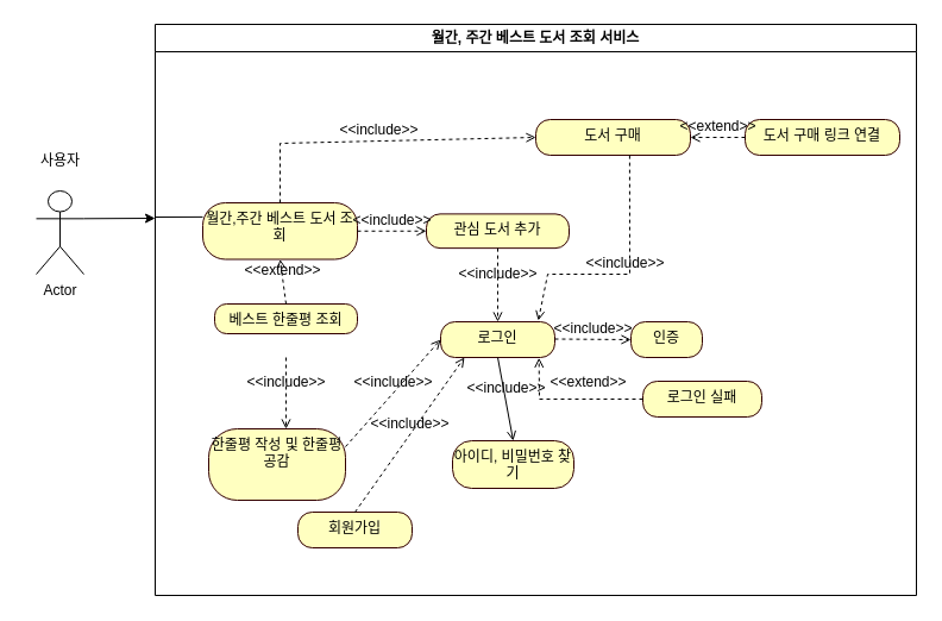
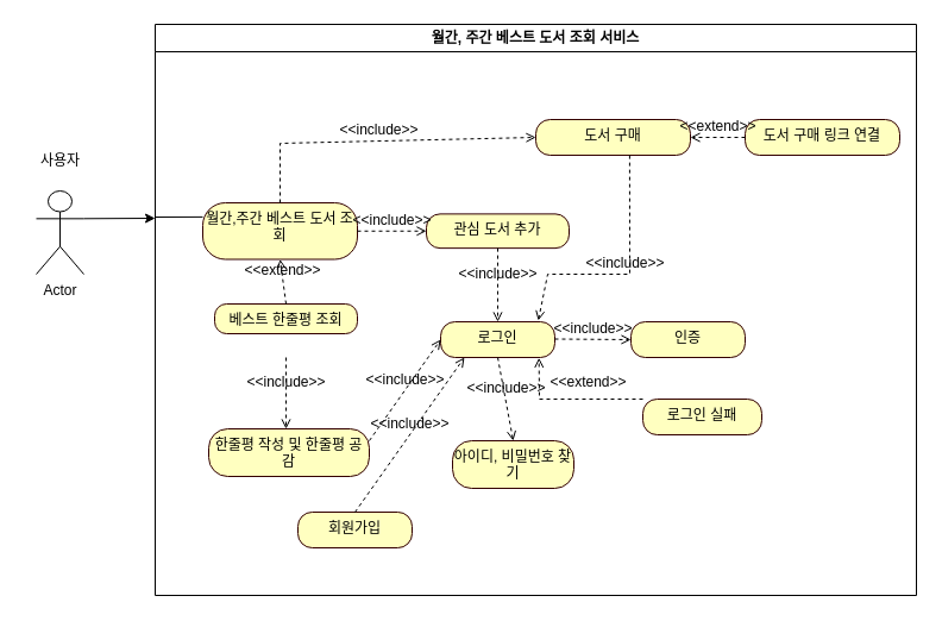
  <mxCell id="0" />
  <mxCell id="1" parent="0" />
  <mxCell id="2" value="Actor" style="shape=umlActor;verticalLabelPosition=bottom;verticalAlign=top;html=1;outlineConnect=0;" vertex="1" parent="1"><mxGeometry x="30" y="160" width="40" height="70" as="geometry" /></mxCell>
  <mxCell id="3" value="월간, 주간 베스트 도서 조회 서비스" style="swimlane;whiteSpace=wrap;html=1;startSize=23;" vertex="1" parent="1"><mxGeometry x="130" y="20" width="640" height="480" as="geometry" /></mxCell>
  <mxCell id="4" value="월간,주간 베스트 도서 조회" style="rounded=1;whiteSpace=wrap;html=1;arcSize=40;fontColor=#000000;fillColor=#ffffc0;strokeColor=#330000;align=center;verticalAlign=top;fontFamily=Helvetica;fontSize=12;" vertex="1" parent="3"><mxGeometry x="40" y="150" width="130" height="47.5" as="geometry" /></mxCell>
  <mxCell id="5" value="로그인" style="whiteSpace=wrap;html=1;verticalAlign=top;fillColor=#ffffc0;strokeColor=#330000;fontColor=#000000;rounded=1;arcSize=40;" vertex="1" parent="3"><mxGeometry x="240" y="250" width="96" height="30" as="geometry" /></mxCell>
- <mxCell id="6" value="인증" style="whiteSpace=wrap;html=1;verticalAlign=top;fillColor=#ffffc0;strokeColor=#330000;fontColor=#000000;rounded=1;arcSize=40;" vertex="1" parent="3"><mxGeometry x="400" y="250" width="60" height="30" as="geometry" /></mxCell>
- <mxCell id="7" value="로그인 실패" style="whiteSpace=wrap;html=1;verticalAlign=top;fillColor=#ffffc0;strokeColor=#330000;fontColor=#000000;rounded=1;arcSize=40;" vertex="1" parent="3"><mxGeometry x="410" y="300" width="100" height="30" as="geometry" /></mxCell>
+ <mxCell id="6" value="인증" style="whiteSpace=wrap;html=1;verticalAlign=top;fillColor=#ffffc0;strokeColor=#330000;fontColor=#000000;rounded=1;arcSize=40;" vertex="1" parent="3"><mxGeometry x="400" y="250" width="96" height="30" as="geometry" /></mxCell>
+ <mxCell id="7" value="로그인 실패" style="whiteSpace=wrap;html=1;verticalAlign=top;fillColor=#ffffc0;strokeColor=#330000;fontColor=#000000;rounded=1;arcSize=40;" vertex="1" parent="3"><mxGeometry x="410" y="315" width="100" height="30" as="geometry" /></mxCell>
  <mxCell id="8" value="아이디, 비밀번호 찾기" style="whiteSpace=wrap;html=1;verticalAlign=top;fillColor=#ffffc0;strokeColor=#330000;fontColor=#000000;rounded=1;arcSize=40;" vertex="1" parent="3"><mxGeometry x="250" y="350" width="102" height="40" as="geometry" /></mxCell>
  <mxCell id="9" style="edgeStyle=orthogonalEdgeStyle;rounded=0;orthogonalLoop=1;jettySize=auto;html=1;exitX=0.5;exitY=1;exitDx=0;exitDy=0;fontFamily=Helvetica;fontSize=12;fontColor=default;" edge="1" parent="3"><mxGeometry relative="1" as="geometry"><mxPoint x="274" y="282.5" as="sourcePoint" /><mxPoint x="274" y="282.5" as="targetPoint" /></mxGeometry></mxCell>
  <mxCell id="10" value="&amp;lt;&amp;lt;include&amp;gt;&amp;gt;" style="html=1;verticalAlign=bottom;labelBackgroundColor=none;endArrow=open;endFill=0;dashed=1;rounded=0;fontFamily=Helvetica;fontSize=12;fontColor=default;entryX=0;entryY=0.5;entryDx=0;entryDy=0;" edge="1" parent="3"><mxGeometry width="160" relative="1" as="geometry"><mxPoint x="336" y="264.5" as="sourcePoint" /><mxPoint x="400" y="265" as="targetPoint" /></mxGeometry></mxCell>
  <mxCell id="11" value="&amp;lt;&amp;lt;extend&amp;gt;&amp;gt;" style="html=1;verticalAlign=bottom;labelBackgroundColor=none;endArrow=open;endFill=0;dashed=1;rounded=0;fontFamily=Helvetica;fontSize=12;fontColor=default;exitX=0;exitY=0.5;exitDx=0;exitDy=0;entryX=0.861;entryY=1.011;entryDx=0;entryDy=0;entryPerimeter=0;" edge="1" parent="3" target="5"><mxGeometry x="-0.252" y="-5" width="160" relative="1" as="geometry"><mxPoint x="410.0" y="315" as="sourcePoint" /><mxPoint x="220" y="424.5" as="targetPoint" /><Array as="points"><mxPoint x="323" y="315" /></Array><mxPoint as="offset" /></mxGeometry></mxCell>
- <mxCell id="12" value="&amp;lt;&amp;lt;include&amp;gt;&amp;gt;" style="html=1;verticalAlign=bottom;labelBackgroundColor=none;endArrow=open;endFill=0;dashed=0;rounded=0;fontFamily=Helvetica;fontSize=12;fontColor=default;exitX=0.5;exitY=1;exitDx=0;exitDy=0;entryX=0.5;entryY=0;entryDx=0;entryDy=0;" edge="1" parent="3" source="5" target="8"><mxGeometry width="160" relative="1" as="geometry"><mxPoint x="224" y="374.5" as="sourcePoint" /><mxPoint x="300" y="375" as="targetPoint" /></mxGeometry></mxCell>
+ <mxCell id="12" value="&amp;lt;&amp;lt;include&amp;gt;&amp;gt;" style="html=1;verticalAlign=bottom;labelBackgroundColor=none;endArrow=open;endFill=0;dashed=1;rounded=0;fontFamily=Helvetica;fontSize=12;fontColor=default;exitX=0.5;exitY=1;exitDx=0;exitDy=0;entryX=0.5;entryY=0;entryDx=0;entryDy=0;" edge="1" parent="3" source="5" target="8"><mxGeometry width="160" relative="1" as="geometry"><mxPoint x="224" y="374.5" as="sourcePoint" /><mxPoint x="300" y="375" as="targetPoint" /></mxGeometry></mxCell>
  <mxCell id="13" value="&amp;lt;&amp;lt;include&amp;gt;&amp;gt;" style="html=1;verticalAlign=bottom;labelBackgroundColor=none;endArrow=open;endFill=0;dashed=1;rounded=0;fontFamily=Helvetica;fontSize=12;fontColor=default;entryX=0;entryY=0.5;entryDx=0;entryDy=0;exitX=1;exitY=0.25;exitDx=0;exitDy=0;" edge="1" parent="3" source="16" target="5"><mxGeometry width="160" relative="1" as="geometry"><mxPoint x="170" y="350" as="sourcePoint" /><mxPoint x="216" y="195" as="targetPoint" /></mxGeometry></mxCell>
  <mxCell id="14" value="" style="endArrow=none;html=1;rounded=0;fontFamily=Helvetica;fontSize=12;fontColor=default;entryX=0;entryY=0.25;entryDx=0;entryDy=0;" edge="1" parent="3" target="4"><mxGeometry width="50" height="50" relative="1" as="geometry"><mxPoint y="162" as="sourcePoint" /><mxPoint x="50" y="130" as="targetPoint" /></mxGeometry></mxCell>
  <mxCell id="15" value="베스트 한줄평 조회" style="rounded=1;whiteSpace=wrap;html=1;arcSize=40;fontColor=#000000;fillColor=#ffffc0;strokeColor=#330000;align=center;verticalAlign=top;fontFamily=Helvetica;fontSize=12;" vertex="1" parent="3"><mxGeometry x="50" y="235" width="120" height="25" as="geometry" /></mxCell>
- <mxCell id="16" value="한줄평 작성 및 한줄평 공감" style="rounded=1;whiteSpace=wrap;html=1;arcSize=40;fontColor=#000000;fillColor=#ffffc0;strokeColor=#330000;align=center;verticalAlign=top;fontFamily=Helvetica;fontSize=12;" vertex="1" parent="3"><mxGeometry x="45" y="340" width="115" height="60" as="geometry" /></mxCell>
+ <mxCell id="16" value="한줄평 작성 및 한줄평 공감" style="rounded=1;whiteSpace=wrap;html=1;arcSize=40;fontColor=#000000;fillColor=#ffffc0;strokeColor=#330000;align=center;verticalAlign=top;fontFamily=Helvetica;fontSize=12;" vertex="1" parent="3"><mxGeometry x="45" y="340" width="135" height="40" as="geometry" /></mxCell>
  <mxCell id="17" value="&amp;lt;&amp;lt;include&amp;gt;&amp;gt;" style="html=1;verticalAlign=bottom;labelBackgroundColor=none;endArrow=open;endFill=0;dashed=1;rounded=0;fontFamily=Helvetica;fontSize=12;fontColor=default;" edge="1" parent="3"><mxGeometry width="160" relative="1" as="geometry"><mxPoint x="110" y="280" as="sourcePoint" /><mxPoint x="110" y="340" as="targetPoint" /></mxGeometry></mxCell>
  <mxCell id="18" value="회원가입" style="whiteSpace=wrap;html=1;verticalAlign=top;fillColor=#ffffc0;strokeColor=#330000;fontColor=#000000;rounded=1;arcSize=40;" vertex="1" parent="3"><mxGeometry x="120" y="410" width="96" height="30" as="geometry" /></mxCell>
  <mxCell id="19" value="관심 도서 추가" style="whiteSpace=wrap;html=1;verticalAlign=top;fillColor=#ffffc0;strokeColor=#330000;fontColor=#000000;rounded=1;arcSize=40;" vertex="1" parent="3"><mxGeometry x="228" y="159.38" width="120" height="28.75" as="geometry" /></mxCell>
  <mxCell id="20" value="&amp;lt;&amp;lt;include&amp;gt;&amp;gt;" style="html=1;verticalAlign=bottom;labelBackgroundColor=none;endArrow=open;endFill=0;dashed=1;rounded=0;fontFamily=Helvetica;fontSize=12;fontColor=default;entryX=0;entryY=0.5;entryDx=0;entryDy=0;exitX=1;exitY=0.5;exitDx=0;exitDy=0;" edge="1" parent="3" source="4" target="19"><mxGeometry width="160" relative="1" as="geometry"><mxPoint x="180" y="174" as="sourcePoint" /><mxPoint x="220" y="170" as="targetPoint" /></mxGeometry></mxCell>
  <mxCell id="21" value="&amp;lt;&amp;lt;include&amp;gt;&amp;gt;" style="html=1;verticalAlign=bottom;labelBackgroundColor=none;endArrow=open;endFill=0;dashed=1;rounded=0;fontFamily=Helvetica;fontSize=12;fontColor=default;entryX=0.5;entryY=0;entryDx=0;entryDy=0;exitX=0.5;exitY=1;exitDx=0;exitDy=0;" edge="1" parent="3" source="19" target="5"><mxGeometry width="160" relative="1" as="geometry"><mxPoint x="356" y="284.5" as="sourcePoint" /><mxPoint x="420" y="285" as="targetPoint" /></mxGeometry></mxCell>
  <mxCell id="22" value="도서 구매" style="rounded=1;whiteSpace=wrap;html=1;arcSize=40;fontColor=#000000;fillColor=#ffffc0;strokeColor=#330000;align=center;verticalAlign=top;fontFamily=Helvetica;fontSize=12;" vertex="1" parent="3"><mxGeometry x="320" y="80" width="130" height="30" as="geometry" /></mxCell>
  <mxCell id="23" value="&amp;lt;&amp;lt;extend&amp;gt;&amp;gt;" style="html=1;verticalAlign=bottom;labelBackgroundColor=none;endArrow=open;endFill=0;dashed=1;rounded=0;fontFamily=Helvetica;fontSize=12;fontColor=default;exitX=0.5;exitY=0;exitDx=0;exitDy=0;entryX=0.5;entryY=1;entryDx=0;entryDy=0;" edge="1" parent="3" source="15" target="4"><mxGeometry width="160" relative="1" as="geometry"><mxPoint x="100" y="280" as="sourcePoint" /><mxPoint x="110" y="210" as="targetPoint" /></mxGeometry></mxCell>
  <mxCell id="24" value="&amp;lt;&amp;lt;include&amp;gt;&amp;gt;" style="html=1;verticalAlign=bottom;labelBackgroundColor=none;endArrow=open;endFill=0;dashed=1;rounded=0;fontFamily=Helvetica;fontSize=12;fontColor=default;entryX=0;entryY=0.5;entryDx=0;entryDy=0;exitX=0.5;exitY=0;exitDx=0;exitDy=0;" edge="1" parent="3" source="4" target="22"><mxGeometry width="160" relative="1" as="geometry"><mxPoint x="180" y="184" as="sourcePoint" /><mxPoint x="238" y="184" as="targetPoint" /><Array as="points"><mxPoint x="105" y="100" /></Array></mxGeometry></mxCell>
  <mxCell id="25" value="&amp;lt;&amp;lt;include&amp;gt;&amp;gt;" style="html=1;verticalAlign=bottom;labelBackgroundColor=none;endArrow=open;endFill=0;dashed=1;rounded=0;fontFamily=Helvetica;fontSize=12;fontColor=default;exitX=0.607;exitY=1.004;exitDx=0;exitDy=0;exitPerimeter=0;entryX=0.855;entryY=-0.035;entryDx=0;entryDy=0;entryPerimeter=0;" edge="1" parent="3" source="22" target="5"><mxGeometry width="160" relative="1" as="geometry"><mxPoint x="298" y="198" as="sourcePoint" /><mxPoint x="310" y="230" as="targetPoint" /><Array as="points"><mxPoint x="399" y="210" /><mxPoint x="330" y="210" /></Array></mxGeometry></mxCell>
  <mxCell id="26" value="도서 구매 링크 연결" style="rounded=1;whiteSpace=wrap;html=1;arcSize=40;fontColor=#000000;fillColor=#ffffc0;strokeColor=#330000;align=center;verticalAlign=top;fontFamily=Helvetica;fontSize=12;" vertex="1" parent="3"><mxGeometry x="496" y="80" width="130" height="30" as="geometry" /></mxCell>
  <mxCell id="27" value="&amp;lt;&amp;lt;extend&amp;gt;&amp;gt;" style="html=1;verticalAlign=bottom;labelBackgroundColor=none;endArrow=open;endFill=0;dashed=1;rounded=0;fontFamily=Helvetica;fontSize=12;fontColor=default;entryX=1;entryY=0.5;entryDx=0;entryDy=0;exitX=0;exitY=0.5;exitDx=0;exitDy=0;" edge="1" parent="3" source="26" target="22"><mxGeometry width="160" relative="1" as="geometry"><mxPoint x="525" y="122" as="sourcePoint" /><mxPoint x="450" y="100" as="targetPoint" /></mxGeometry></mxCell>
  <mxCell id="28" value="사용자" style="text;html=1;align=center;verticalAlign=middle;resizable=0;points=[];autosize=1;strokeColor=none;fillColor=none;" vertex="1" parent="1"><mxGeometry x="20" y="120" width="60" height="30" as="geometry" /></mxCell>
  <mxCell id="29" value="" style="endArrow=classic;html=1;rounded=0;fontFamily=Helvetica;fontSize=12;fontColor=default;exitX=1;exitY=0.333;exitDx=0;exitDy=0;exitPerimeter=0;" edge="1" parent="1" source="2"><mxGeometry width="50" height="50" relative="1" as="geometry"><mxPoint x="330" y="290" as="sourcePoint" /><mxPoint x="130" y="183" as="targetPoint" /></mxGeometry></mxCell>
  <mxCell id="30" value="&amp;lt;&amp;lt;include&amp;gt;&amp;gt;" style="html=1;verticalAlign=bottom;labelBackgroundColor=none;endArrow=open;endFill=0;dashed=1;rounded=0;fontFamily=Helvetica;fontSize=12;fontColor=default;exitX=0.5;exitY=0;exitDx=0;exitDy=0;" edge="1" parent="1" source="18"><mxGeometry width="160" relative="1" as="geometry"><mxPoint x="315" y="376" as="sourcePoint" /><mxPoint x="390" y="300" as="targetPoint" /></mxGeometry></mxCell>
